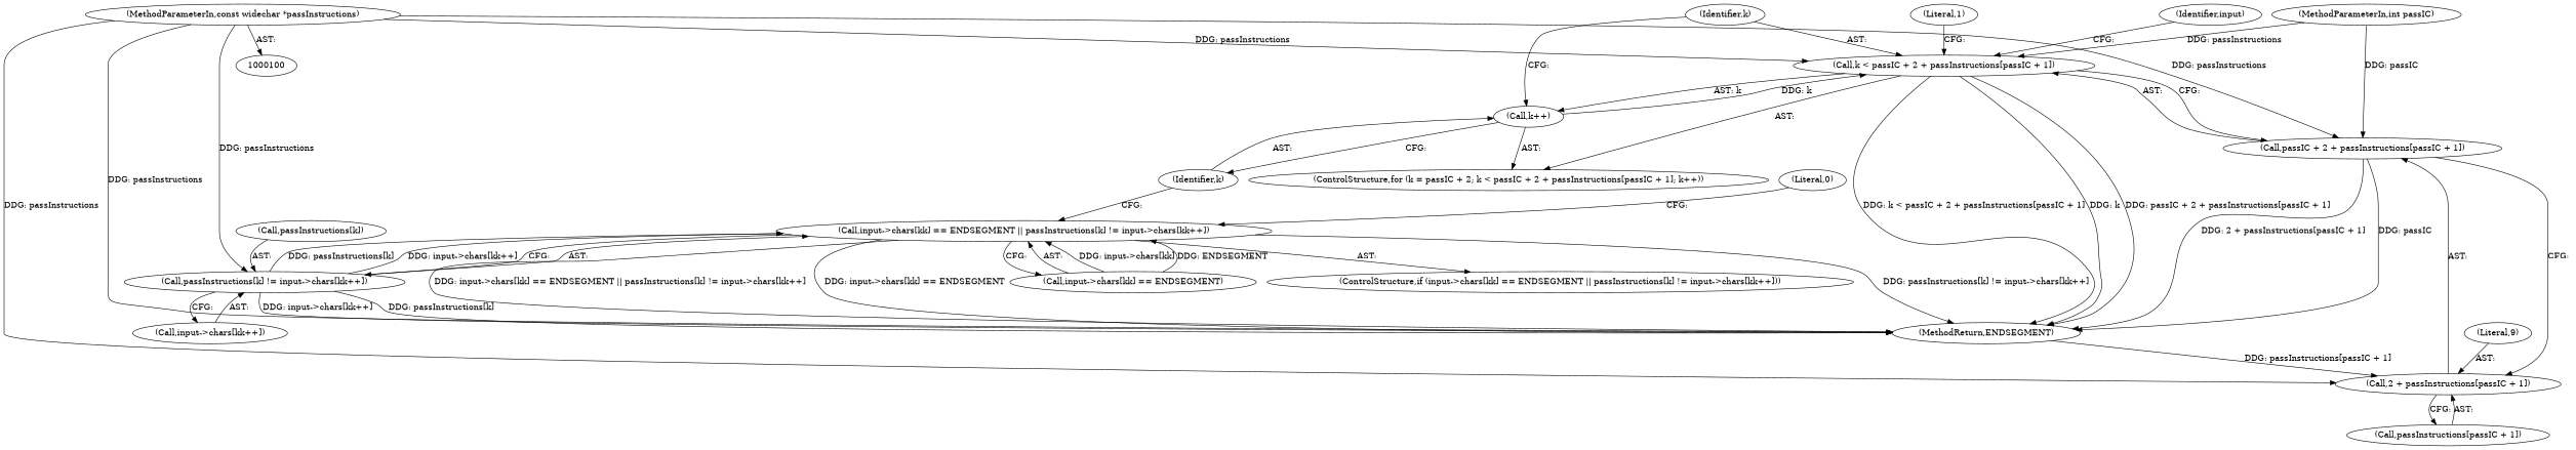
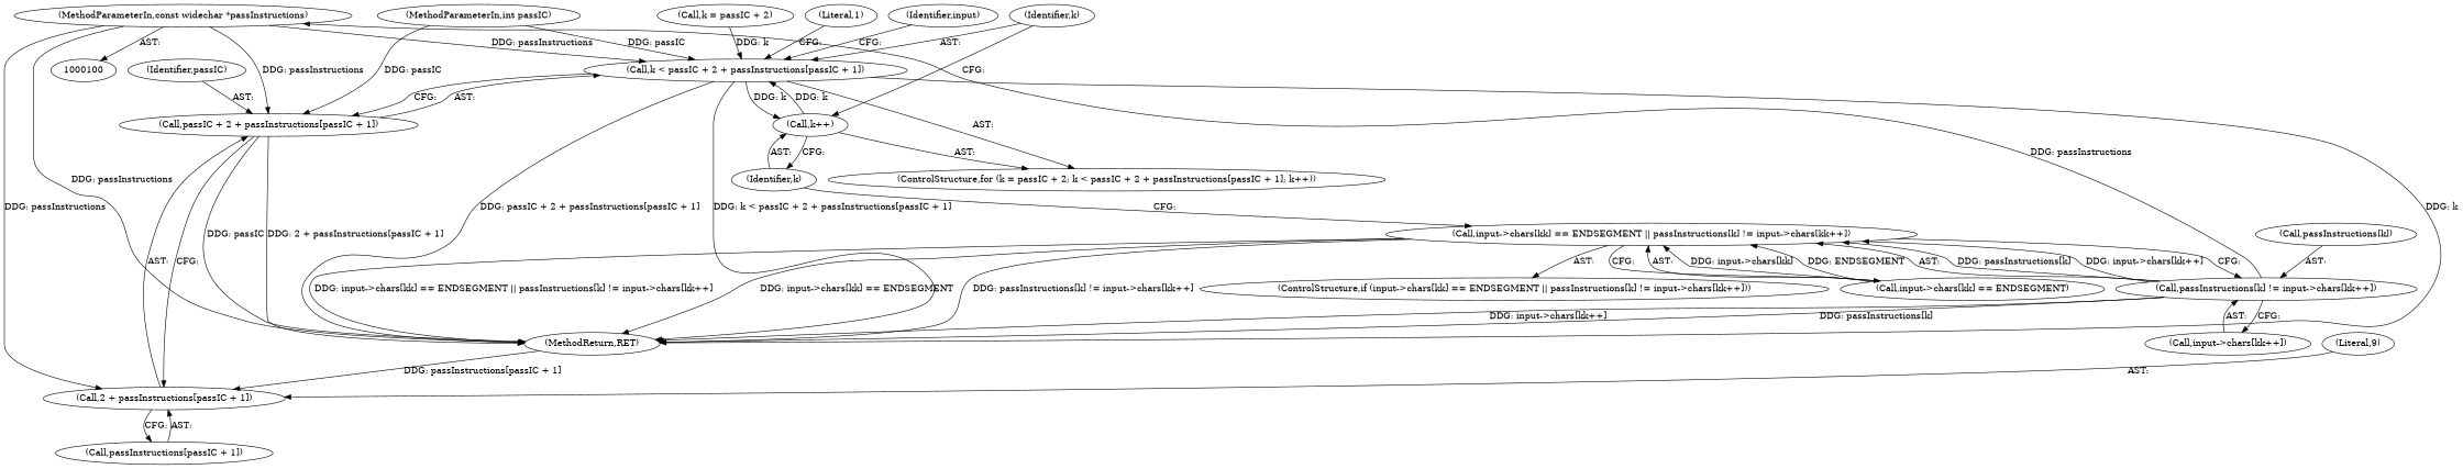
  digraph {
    n1 [label="(MethodParameterIn,const widechar *passInstructions)"]
    n2 [label="(Call,k < passIC + 2 + passInstructions[passIC + 1])"]
    n3 [label="(Call,passIC + 2 + passInstructions[passIC + 1])"]
    n4 [label="(Call,2 + passInstructions[passIC + 1])"]
    n5 [label="(Call,passInstructions[k] != input->chars[kk++])"]
-   n6 [label="(MethodReturn,ENDSEGMENT)"]
+   n6 [label="(MethodReturn,RET)"]
    1000100
    n8 [label="(Call,k++)"]
    n9 [label="(ControlStructure,for (k = passIC + 2; k < passIC + 2 + passInstructions[passIC + 1]; k++))"]
    n10 [label="(Call,passInstructions[passIC + 1])"]
    n11 [label="(Call,input->chars[kk] == ENDSEGMENT || passInstructions[k] != input->chars[kk++])"]
    n12 [label="(Call,input->chars[kk++])"]
    n13 [label="(Identifier,k)"]
    n14 [label="(Call,input->chars[kk] == ENDSEGMENT)"]
    n15 [label="(ControlStructure,if (input->chars[kk] == ENDSEGMENT || passInstructions[k] != input->chars[kk++]))"]
+   n16 [label="(Call,k = passIC + 2)"]
    n17 [label="(Literal,1)"]
    n18 [label="(Call,passInstructions[k])"]
    n19 [label="(Identifier,k)"]
    n20 [label="(Identifier,input)"]
    n21 [label="(MethodParameterIn,int passIC)"]
+   n22 [label="(Identifier,passIC)"]
    n23 [label="(Literal,9)"]
-   n24 [label="(Literal,0)"]
    n1 -> n2 [label="DDG: passInstructions"]
    n1 -> n3 [label="DDG: passInstructions"]
    n1 -> n4 [label="DDG: passInstructions"]
-   n1 -> n5 [label="DDG: passInstructions"]
+   n5 -> n1 [label="DDG: passInstructions"]
    n1 -> n6 [label="DDG: passInstructions"]
    n1 -> 1000100 [label="AST: "]
    n2 -> n3 [label="CFG: "]
    n2 -> n6 [label="DDG: k < passIC + 2 + passInstructions[passIC + 1]"]
    n2 -> n6 [label="DDG: k"]
    n2 -> n6 [label="DDG: passIC + 2 + passInstructions[passIC + 1]"]
-   n2 -> n8 [label="AST: k"]
+   n2 -> n8 [label="DDG: k"]
    n2 -> n9 [label="AST: "]
    n3 -> n2 [label="AST: "]
    n3 -> n4 [label="CFG: "]
    n3 -> n6 [label="DDG: 2 + passInstructions[passIC + 1]"]
    n3 -> n6 [label="DDG: passIC"]
    n4 -> n3 [label="AST: "]
    n4 -> n10 [label="CFG: "]
    n5 -> n6 [label="DDG: passInstructions[k]"]
    n5 -> n6 [label="DDG: input->chars[kk++]"]
    n5 -> n11 [label="AST: "]
    n5 -> n11 [label="DDG: passInstructions[k]"]
    n5 -> n11 [label="DDG: input->chars[kk++]"]
    n5 -> n12 [label="CFG: "]
    n6 -> n4 [label="DDG: passInstructions[passIC + 1]"]
    n8 -> n2 [label="DDG: k"]
    n8 -> n9 [label="AST: "]
    n8 -> n13 [label="CFG: "]
    n10 -> n4 [label="AST: "]
    n11 -> n5 [label="CFG: "]
    n11 -> n6 [label="DDG: input->chars[kk] == ENDSEGMENT || passInstructions[k] != input->chars[kk++]"]
    n11 -> n6 [label="DDG: input->chars[kk] == ENDSEGMENT"]
    n11 -> n6 [label="DDG: passInstructions[k] != input->chars[kk++]"]
    n11 -> n14 [label="CFG: "]
    n11 -> n15 [label="AST: "]
    n12 -> n5 [label="AST: "]
    n13 -> n8 [label="AST: "]
    n13 -> n11 [label="CFG: "]
    n14 -> n11 [label="AST: "]
    n14 -> n11 [label="DDG: input->chars[kk]"]
    n14 -> n11 [label="DDG: ENDSEGMENT"]
+   n16 -> n2 [label="DDG: k"]
    n17 -> n2 [label="CFG: "]
    n18 -> n5 [label="AST: "]
    n19 -> n2 [label="AST: "]
    n19 -> n8 [label="CFG: "]
    n20 -> n2 [label="CFG: "]
-   n21 -> n2 [label="DDG: passInstructions"]
+   n21 -> n2 [label="DDG: passIC"]
    n21 -> n3 [label="DDG: passIC"]
+   n22 -> n3 [label="AST: "]
    n23 -> n4 [label="AST: "]
-   n24 -> n11 [label="CFG: "]
  }
